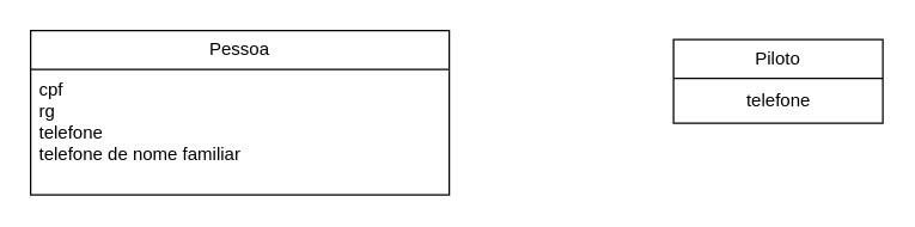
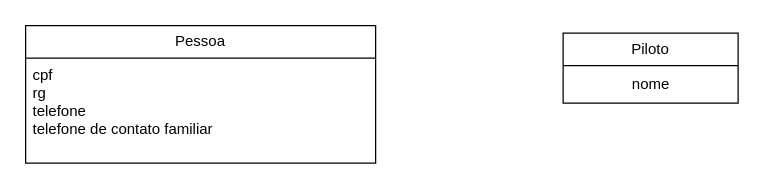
  <mxCell id="0" />
  <mxCell id="1" parent="0" />
  <mxCell id="2" value="Pessoa" style="swimlane;fontStyle=0;childLayout=stackLayout;horizontal=1;startSize=26;fillColor=none;horizontalStack=0;resizeParent=1;resizeParentMax=0;resizeLast=0;collapsible=1;marginBottom=0;whiteSpace=wrap;html=1;" vertex="1" parent="1"><mxGeometry x="20" y="20" width="280" height="110" as="geometry" /></mxCell>
- <mxCell id="3" value="cpf&lt;br&gt;rg&lt;br&gt;telefone&lt;br&gt;telefone de nome familiar&lt;br&gt;" style="text;strokeColor=none;fillColor=none;align=left;verticalAlign=top;spacingLeft=4;spacingRight=4;overflow=hidden;rotatable=0;points=[[0,0.5],[1,0.5]];portConstraint=eastwest;whiteSpace=wrap;html=1;" vertex="1" parent="2"><mxGeometry y="26" width="280" height="84" as="geometry" /></mxCell>
+ <mxCell id="3" value="cpf&lt;br&gt;rg&lt;br&gt;telefone&lt;br&gt;telefone de contato familiar&lt;br&gt;" style="text;strokeColor=none;fillColor=none;align=left;verticalAlign=top;spacingLeft=4;spacingRight=4;overflow=hidden;rotatable=0;points=[[0,0.5],[1,0.5]];portConstraint=eastwest;whiteSpace=wrap;html=1;" vertex="1" parent="2"><mxGeometry y="26" width="280" height="84" as="geometry" /></mxCell>
  <mxCell id="4" value="Piloto" style="swimlane;fontStyle=0;childLayout=stackLayout;horizontal=1;startSize=26;fillColor=none;horizontalStack=0;resizeParent=1;resizeParentMax=0;resizeLast=0;collapsible=1;marginBottom=0;whiteSpace=wrap;html=1;" vertex="1" parent="1"><mxGeometry x="450" y="26" width="140" height="56" as="geometry" /></mxCell>
- <mxCell id="5" value="telefone" style="text;html=1;align=center;verticalAlign=middle;resizable=0;points=[];autosize=1;strokeColor=none;fillColor=none;" vertex="1" parent="4"><mxGeometry y="26" width="140" height="30" as="geometry" /></mxCell>
+ <mxCell id="5" value="nome" style="text;html=1;align=center;verticalAlign=middle;resizable=0;points=[];autosize=1;strokeColor=none;fillColor=none;" vertex="1" parent="4"><mxGeometry y="26" width="140" height="30" as="geometry" /></mxCell>
